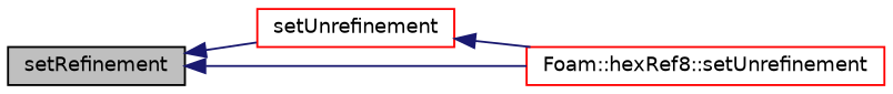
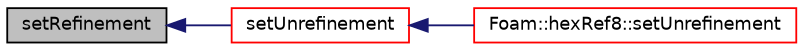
  digraph {
    rankdir=LR
    node [color=red fontname=Helvetica fontsize=10 shape=record]
    edge [color=midnightblue dir=back fontname=Helvetica fontsize=10 labelfontname=Helvetica labelfontsize=10 style=solid]
    n1 [color=black fillcolor=grey75 fontcolor=black height=0.2 label=setRefinement style=filled width=0.4]
    n2 [height=0.2 label=setUnrefinement width=0.4]
    n3 [height=0.2 label="Foam::hexRef8::setUnrefinement" width=0.4]
    n1 -> n2
-   n1 -> n3
    n2 -> n3
  }
